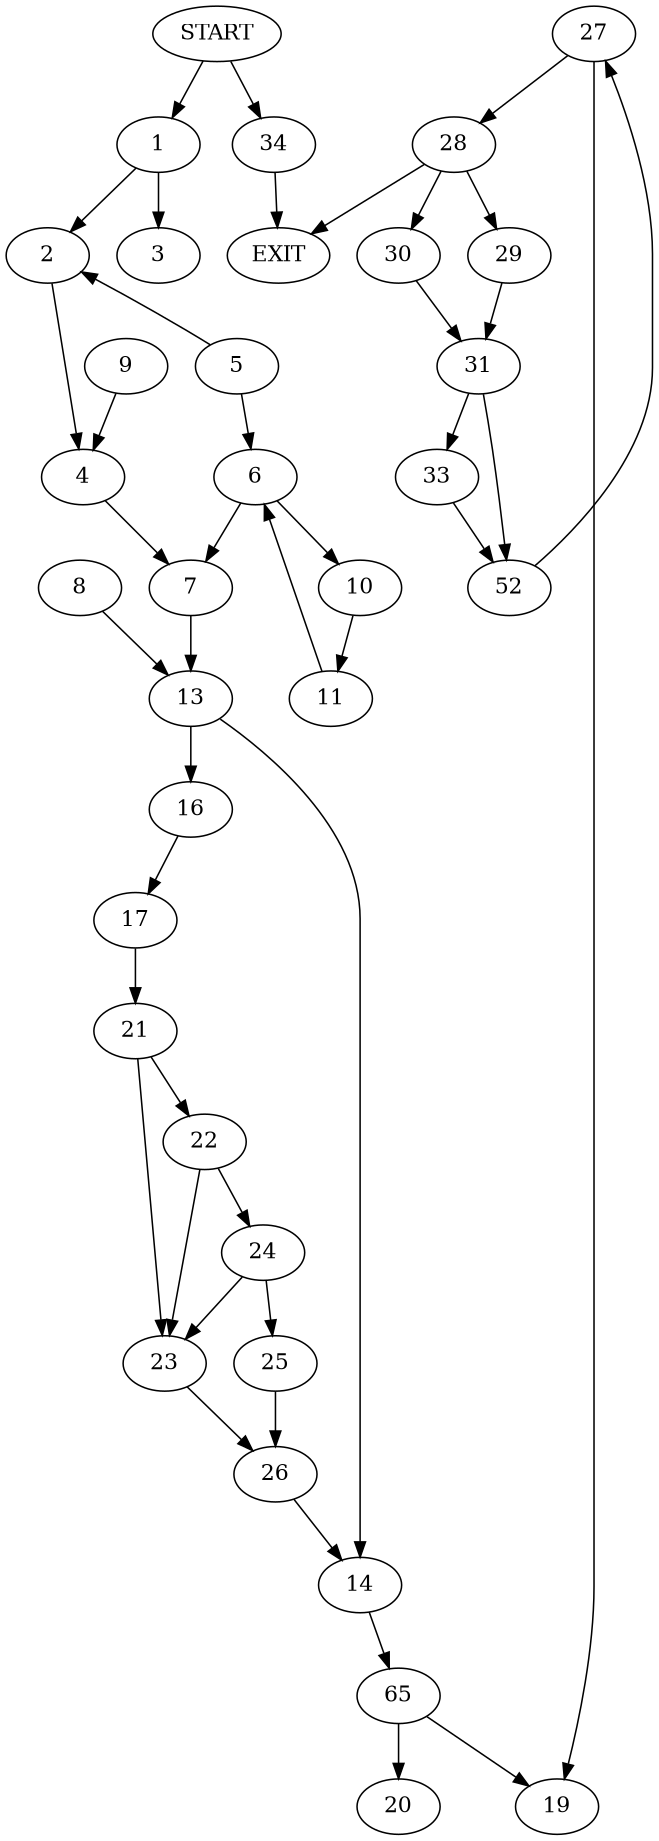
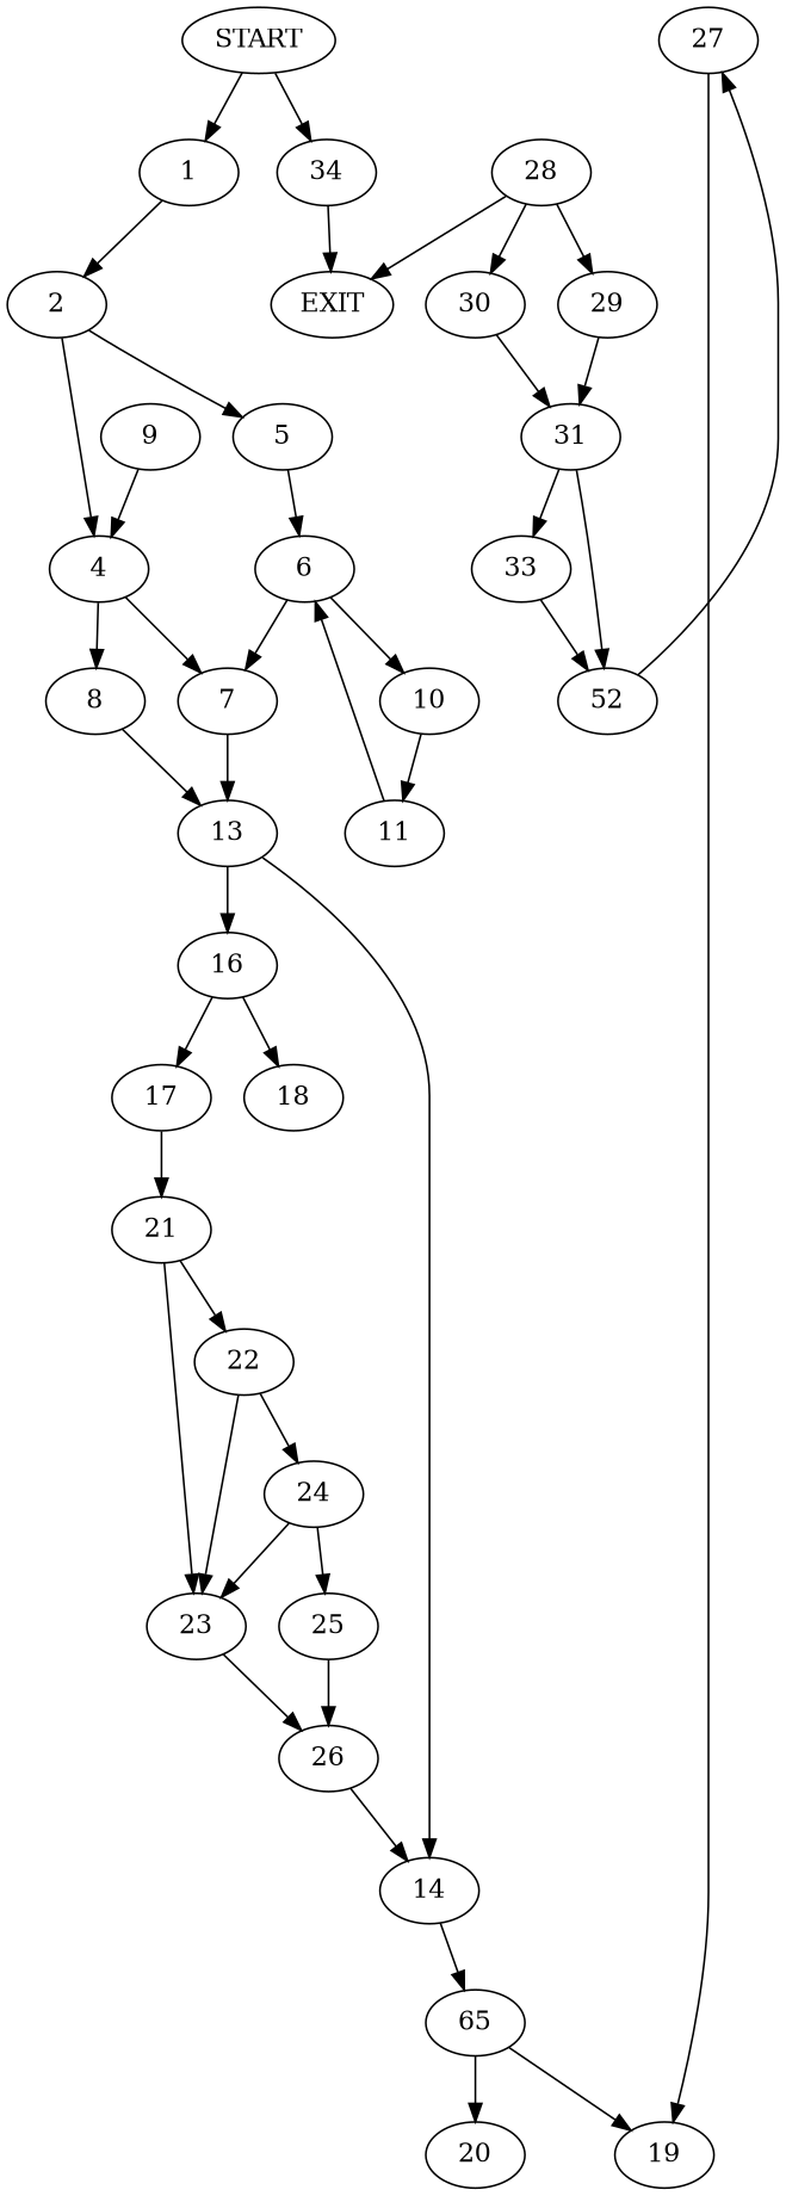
  digraph {
    n1 [label=START]
    1
    34
    2
-   3
    n6 [label=EXIT]
    4
    5
    7
    8
    6
    13
    10
    9
    11
    14
    16
    n18 [label=65]
    19
    20
    17
+   18
    21
    22
    23
    27
    28
    24
    26
    25
    29
    30
    31
    n34 [label=52]
    33
    n1 -> 1
    n1 -> 34
    1 -> 2
-   1 -> 3
    34 -> n6
    2 -> 4
-   5 -> 2
+   2 -> 5
    4 -> 7
+   4 -> 8
    5 -> 6
    7 -> 13
    8 -> 13
    6 -> 7
    6 -> 10
    13 -> 14
    13 -> 16
    10 -> 11
    9 -> 4
    11 -> 6
    14 -> n18
    16 -> 17
+   16 -> 18
    n18 -> 19
    n18 -> 20
    17 -> 21
    21 -> 22
    21 -> 23
    22 -> 23
    22 -> 24
    23 -> 26
    27 -> 19
-   27 -> 28
    28 -> n6
    28 -> 29
    28 -> 30
    24 -> 23
    24 -> 25
    26 -> 14
    25 -> 26
    29 -> 31
    30 -> 31
    31 -> n34
    31 -> 33
    n34 -> 27
    33 -> n34
  }
